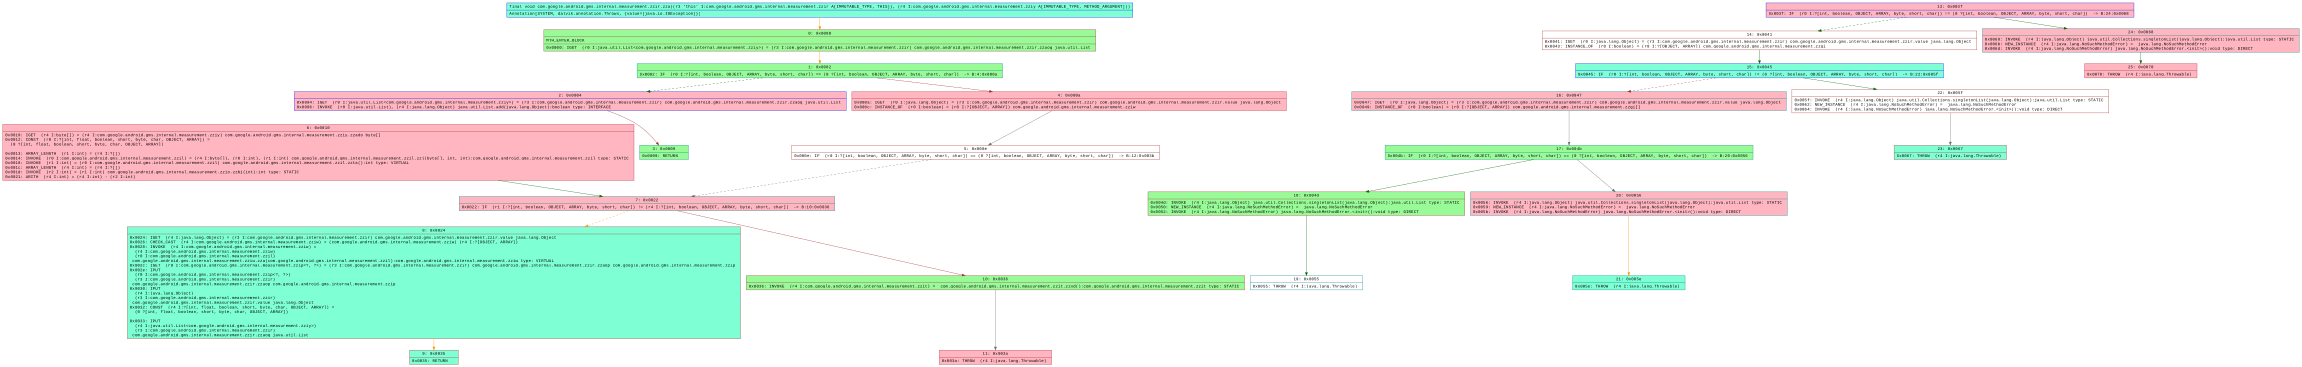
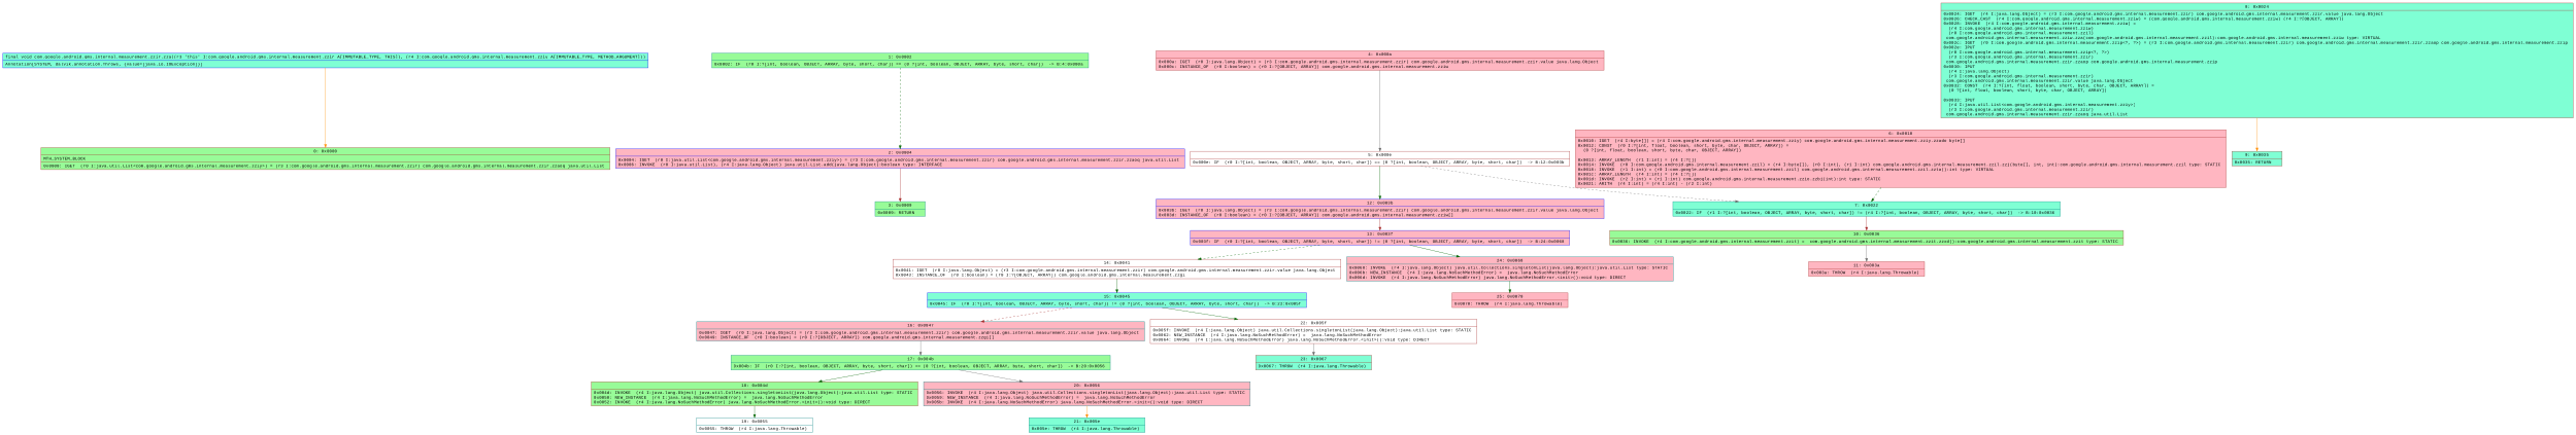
  digraph {
    fontname="Liberation Mono"
    node [color=brown fillcolor=lightpink fontname="Liberation Mono" shape=record style=filled]
    edge [color=darkgreen fontname="Liberation Mono"]
-   n1 [fillcolor=palegreen label="{0\:\ 0x0000|MTH_ENTER_BLOCK\l|0x0000: IGET  (r0 I:java.util.List\<com.google.android.gms.internal.measurement.zziy\>) = (r3 I:com.google.android.gms.internal.measurement.zzir) com.google.android.gms.internal.measurement.zzir.zzaoq java.util.List \l}"]
+   n1 [fillcolor=palegreen label="{0\:\ 0x0000|MTH_SYSTEM_BLOCK\l|0x0000: IGET  (r0 I:java.util.List\<com.google.android.gms.internal.measurement.zziy\>) = (r3 I:com.google.android.gms.internal.measurement.zzir) com.google.android.gms.internal.measurement.zzir.zzaoq java.util.List \l}"]
    n2 [color=teal fillcolor=palegreen label="{1\:\ 0x0002|0x0002: IF  (r0 I:?[int, boolean, OBJECT, ARRAY, byte, short, char]) == (0 ?[int, boolean, OBJECT, ARRAY, byte, short, char])  \-\> B:4:0x000a \l}"]
    n3 [color=blue label="{2\:\ 0x0004|0x0004: IGET  (r0 I:java.util.List\<com.google.android.gms.internal.measurement.zziy\>) = (r3 I:com.google.android.gms.internal.measurement.zzir) com.google.android.gms.internal.measurement.zzir.zzaoq java.util.List \l0x0006: INVOKE  (r0 I:java.util.List), (r4 I:java.lang.Object) java.util.List.add(java.lang.Object):boolean type: INTERFACE \l}"]
    n4 [label="{4\:\ 0x000a|0x000a: IGET  (r0 I:java.lang.Object) = (r3 I:com.google.android.gms.internal.measurement.zzir) com.google.android.gms.internal.measurement.zzir.value java.lang.Object \l0x000c: INSTANCE_OF  (r0 I:boolean) = (r0 I:?[OBJECT, ARRAY]) com.google.android.gms.internal.measurement.zziw \l}"]
    n5 [color=teal fillcolor=palegreen label="{3\:\ 0x0009|0x0009: RETURN   \l}"]
    n6 [fillcolor=white label="{5\:\ 0x000e|0x000e: IF  (r0 I:?[int, boolean, OBJECT, ARRAY, byte, short, char]) == (0 ?[int, boolean, OBJECT, ARRAY, byte, short, char])  \-\> B:12:0x003b \l}"]
-   n8 [color=teal label="{7\:\ 0x0022|0x0022: IF  (r1 I:?[int, boolean, OBJECT, ARRAY, byte, short, char]) != (r4 I:?[int, boolean, OBJECT, ARRAY, byte, short, char])  \-\> B:10:0x0036 \l}"]
+   n7 [color=blue label="{12\:\ 0x003b|0x003b: IGET  (r0 I:java.lang.Object) = (r3 I:com.google.android.gms.internal.measurement.zzir) com.google.android.gms.internal.measurement.zzir.value java.lang.Object \l0x003d: INSTANCE_OF  (r0 I:boolean) = (r0 I:?[OBJECT, ARRAY]) com.google.android.gms.internal.measurement.zziw[] \l}"]
+   n8 [color=teal fillcolor=aquamarine label="{7\:\ 0x0022|0x0022: IF  (r1 I:?[int, boolean, OBJECT, ARRAY, byte, short, char]) != (r4 I:?[int, boolean, OBJECT, ARRAY, byte, short, char])  \-\> B:10:0x0036 \l}"]
    n9 [label="{6\:\ 0x0010|0x0010: IGET  (r4 I:byte[]) = (r4 I:com.google.android.gms.internal.measurement.zziy) com.google.android.gms.internal.measurement.zziy.zzado byte[] \l0x0012: CONST  (r0 I:?[int, float, boolean, short, byte, char, OBJECT, ARRAY]) = \l  (0 ?[int, float, boolean, short, byte, char, OBJECT, ARRAY])\l \l0x0013: ARRAY_LENGTH  (r1 I:int) = (r4 I:?[]) \l0x0014: INVOKE  (r0 I:com.google.android.gms.internal.measurement.zzil) = (r4 I:byte[]), (r0 I:int), (r1 I:int) com.google.android.gms.internal.measurement.zzil.zzj(byte[], int, int):com.google.android.gms.internal.measurement.zzil type: STATIC \l0x0018: INVOKE  (r1 I:int) = (r0 I:com.google.android.gms.internal.measurement.zzil) com.google.android.gms.internal.measurement.zzil.zzta():int type: VIRTUAL \l0x001c: ARRAY_LENGTH  (r4 I:int) = (r4 I:?[]) \l0x001d: INVOKE  (r2 I:int) = (r1 I:int) com.google.android.gms.internal.measurement.zzio.zzbj(int):int type: STATIC \l0x0021: ARITH  (r4 I:int) = (r4 I:int) \- (r2 I:int) \l}"]
    n10 [color=blue label="{13\:\ 0x003f|0x003f: IF  (r0 I:?[int, boolean, OBJECT, ARRAY, byte, short, char]) != (0 ?[int, boolean, OBJECT, ARRAY, byte, short, char])  \-\> B:24:0x0068 \l}"]
    n11 [fillcolor=aquamarine label="{8\:\ 0x0024|0x0024: IGET  (r4 I:java.lang.Object) = (r3 I:com.google.android.gms.internal.measurement.zzir) com.google.android.gms.internal.measurement.zzir.value java.lang.Object \l0x0026: CHECK_CAST  (r4 I:com.google.android.gms.internal.measurement.zziw) = (com.google.android.gms.internal.measurement.zziw) (r4 I:?[OBJECT, ARRAY]) \l0x0028: INVOKE  (r4 I:com.google.android.gms.internal.measurement.zziw) = \l  (r4 I:com.google.android.gms.internal.measurement.zziw)\l  (r0 I:com.google.android.gms.internal.measurement.zzil)\l com.google.android.gms.internal.measurement.zziw.zza(com.google.android.gms.internal.measurement.zzil):com.google.android.gms.internal.measurement.zziw type: VIRTUAL \l0x002c: IGET  (r0 I:com.google.android.gms.internal.measurement.zzip\<?, ?\>) = (r3 I:com.google.android.gms.internal.measurement.zzir) com.google.android.gms.internal.measurement.zzir.zzaop com.google.android.gms.internal.measurement.zzip \l0x002e: IPUT  \l  (r0 I:com.google.android.gms.internal.measurement.zzip\<?, ?\>)\l  (r3 I:com.google.android.gms.internal.measurement.zzir)\l com.google.android.gms.internal.measurement.zzir.zzaop com.google.android.gms.internal.measurement.zzip \l0x0030: IPUT  \l  (r4 I:java.lang.Object)\l  (r3 I:com.google.android.gms.internal.measurement.zzir)\l com.google.android.gms.internal.measurement.zzir.value java.lang.Object \l0x0032: CONST  (r4 I:?[int, float, boolean, short, byte, char, OBJECT, ARRAY]) = \l  (0 ?[int, float, boolean, short, byte, char, OBJECT, ARRAY])\l \l0x0033: IPUT  \l  (r4 I:java.util.List\<com.google.android.gms.internal.measurement.zziy\>)\l  (r3 I:com.google.android.gms.internal.measurement.zzir)\l com.google.android.gms.internal.measurement.zzir.zzaoq java.util.List \l}"]
    n12 [fillcolor=palegreen label="{10\:\ 0x0036|0x0036: INVOKE  (r4 I:com.google.android.gms.internal.measurement.zzit) =  com.google.android.gms.internal.measurement.zzit.zzxd():com.google.android.gms.internal.measurement.zzit type: STATIC \l}"]
    n13 [fillcolor=aquamarine label="{9\:\ 0x0035|0x0035: RETURN   \l}"]
    n14 [label="{11\:\ 0x003a|0x003a: THROW  (r4 I:java.lang.Throwable) \l}"]
    n15 [fillcolor=white label="{14\:\ 0x0041|0x0041: IGET  (r0 I:java.lang.Object) = (r3 I:com.google.android.gms.internal.measurement.zzir) com.google.android.gms.internal.measurement.zzir.value java.lang.Object \l0x0043: INSTANCE_OF  (r0 I:boolean) = (r0 I:?[OBJECT, ARRAY]) com.google.android.gms.internal.measurement.zzgi \l}"]
    n16 [color=teal label="{24\:\ 0x0068|0x0068: INVOKE  (r4 I:java.lang.Object) java.util.Collections.singletonList(java.lang.Object):java.util.List type: STATIC \l0x006b: NEW_INSTANCE  (r4 I:java.lang.NoSuchMethodError) =  java.lang.NoSuchMethodError \l0x006d: INVOKE  (r4 I:java.lang.NoSuchMethodError) java.lang.NoSuchMethodError.\<init\>():void type: DIRECT \l}"]
    n17 [color=blue fillcolor=aquamarine label="{15\:\ 0x0045|0x0045: IF  (r0 I:?[int, boolean, OBJECT, ARRAY, byte, short, char]) != (0 ?[int, boolean, OBJECT, ARRAY, byte, short, char])  \-\> B:22:0x005f \l}"]
    n18 [label="{25\:\ 0x0070|0x0070: THROW  (r4 I:java.lang.Throwable) \l}"]
    n19 [color=teal label="{16\:\ 0x0047|0x0047: IGET  (r0 I:java.lang.Object) = (r3 I:com.google.android.gms.internal.measurement.zzir) com.google.android.gms.internal.measurement.zzir.value java.lang.Object \l0x0049: INSTANCE_OF  (r0 I:boolean) = (r0 I:?[OBJECT, ARRAY]) com.google.android.gms.internal.measurement.zzgi[] \l}"]
    n20 [fillcolor=white label="{22\:\ 0x005f|0x005f: INVOKE  (r4 I:java.lang.Object) java.util.Collections.singletonList(java.lang.Object):java.util.List type: STATIC \l0x0062: NEW_INSTANCE  (r4 I:java.lang.NoSuchMethodError) =  java.lang.NoSuchMethodError \l0x0064: INVOKE  (r4 I:java.lang.NoSuchMethodError) java.lang.NoSuchMethodError.\<init\>():void type: DIRECT \l}"]
    n21 [color=teal fillcolor=palegreen label="{17\:\ 0x004b|0x004b: IF  (r0 I:?[int, boolean, OBJECT, ARRAY, byte, short, char]) == (0 ?[int, boolean, OBJECT, ARRAY, byte, short, char])  \-\> B:20:0x0056 \l}"]
    n22 [fillcolor=aquamarine label="{23\:\ 0x0067|0x0067: THROW  (r4 I:java.lang.Throwable) \l}"]
    n23 [fillcolor=palegreen label="{18\:\ 0x004d|0x004d: INVOKE  (r4 I:java.lang.Object) java.util.Collections.singletonList(java.lang.Object):java.util.List type: STATIC \l0x0050: NEW_INSTANCE  (r4 I:java.lang.NoSuchMethodError) =  java.lang.NoSuchMethodError \l0x0052: INVOKE  (r4 I:java.lang.NoSuchMethodError) java.lang.NoSuchMethodError.\<init\>():void type: DIRECT \l}"]
    n24 [color=teal label="{20\:\ 0x0056|0x0056: INVOKE  (r4 I:java.lang.Object) java.util.Collections.singletonList(java.lang.Object):java.util.List type: STATIC \l0x0059: NEW_INSTANCE  (r4 I:java.lang.NoSuchMethodError) =  java.lang.NoSuchMethodError \l0x005b: INVOKE  (r4 I:java.lang.NoSuchMethodError) java.lang.NoSuchMethodError.\<init\>():void type: DIRECT \l}"]
    n25 [color=teal fillcolor=white label="{19\:\ 0x0055|0x0055: THROW  (r4 I:java.lang.Throwable) \l}"]
    n26 [color=teal fillcolor=aquamarine label="{21\:\ 0x005e|0x005e: THROW  (r4 I:java.lang.Throwable) \l}"]
    n27 [color=blue fillcolor=aquamarine label="{final void com.google.android.gms.internal.measurement.zzir.zza((r3 'this' I:com.google.android.gms.internal.measurement.zzir A[IMMUTABLE_TYPE, THIS]), (r4 I:com.google.android.gms.internal.measurement.zziy A[IMMUTABLE_TYPE, METHOD_ARGUMENT]))  | Annotation[SYSTEM, dalvik.annotation.Throws, \{value=[java.io.IOException]\}]\l}"]
-   n1 -> n2 [color=darkorange]
    n2 -> n3 [style=dashed]
-   n2 -> n4 [color=brown]
    n3 -> n5 [color=brown]
    n4 -> n6 [color=gray40]
+   n6 -> n7
    n6 -> n8 [color=gray40 style=dashed]
-   n8 -> n11 [color=darkorange style=dashed]
+   n7 -> n10 [color=brown]
    n8 -> n12 [color=brown]
-   n9 -> n8
+   n9 -> n8 [style=dashed]
    n10 -> n15 [style=dashed]
    n10 -> n16
    n11 -> n13 [color=darkorange]
    n12 -> n14 [color=gray40]
    n15 -> n17
    n16 -> n18
    n17 -> n19 [color=brown style=dashed]
    n17 -> n20
    n19 -> n21 [color=gray40]
    n20 -> n22 [color=gray40]
    n21 -> n23 [style=solid]
    n21 -> n24 [color=gray40]
    n23 -> n25
    n24 -> n26 [color=darkorange]
    n27 -> n1 [color=darkorange]
  }
